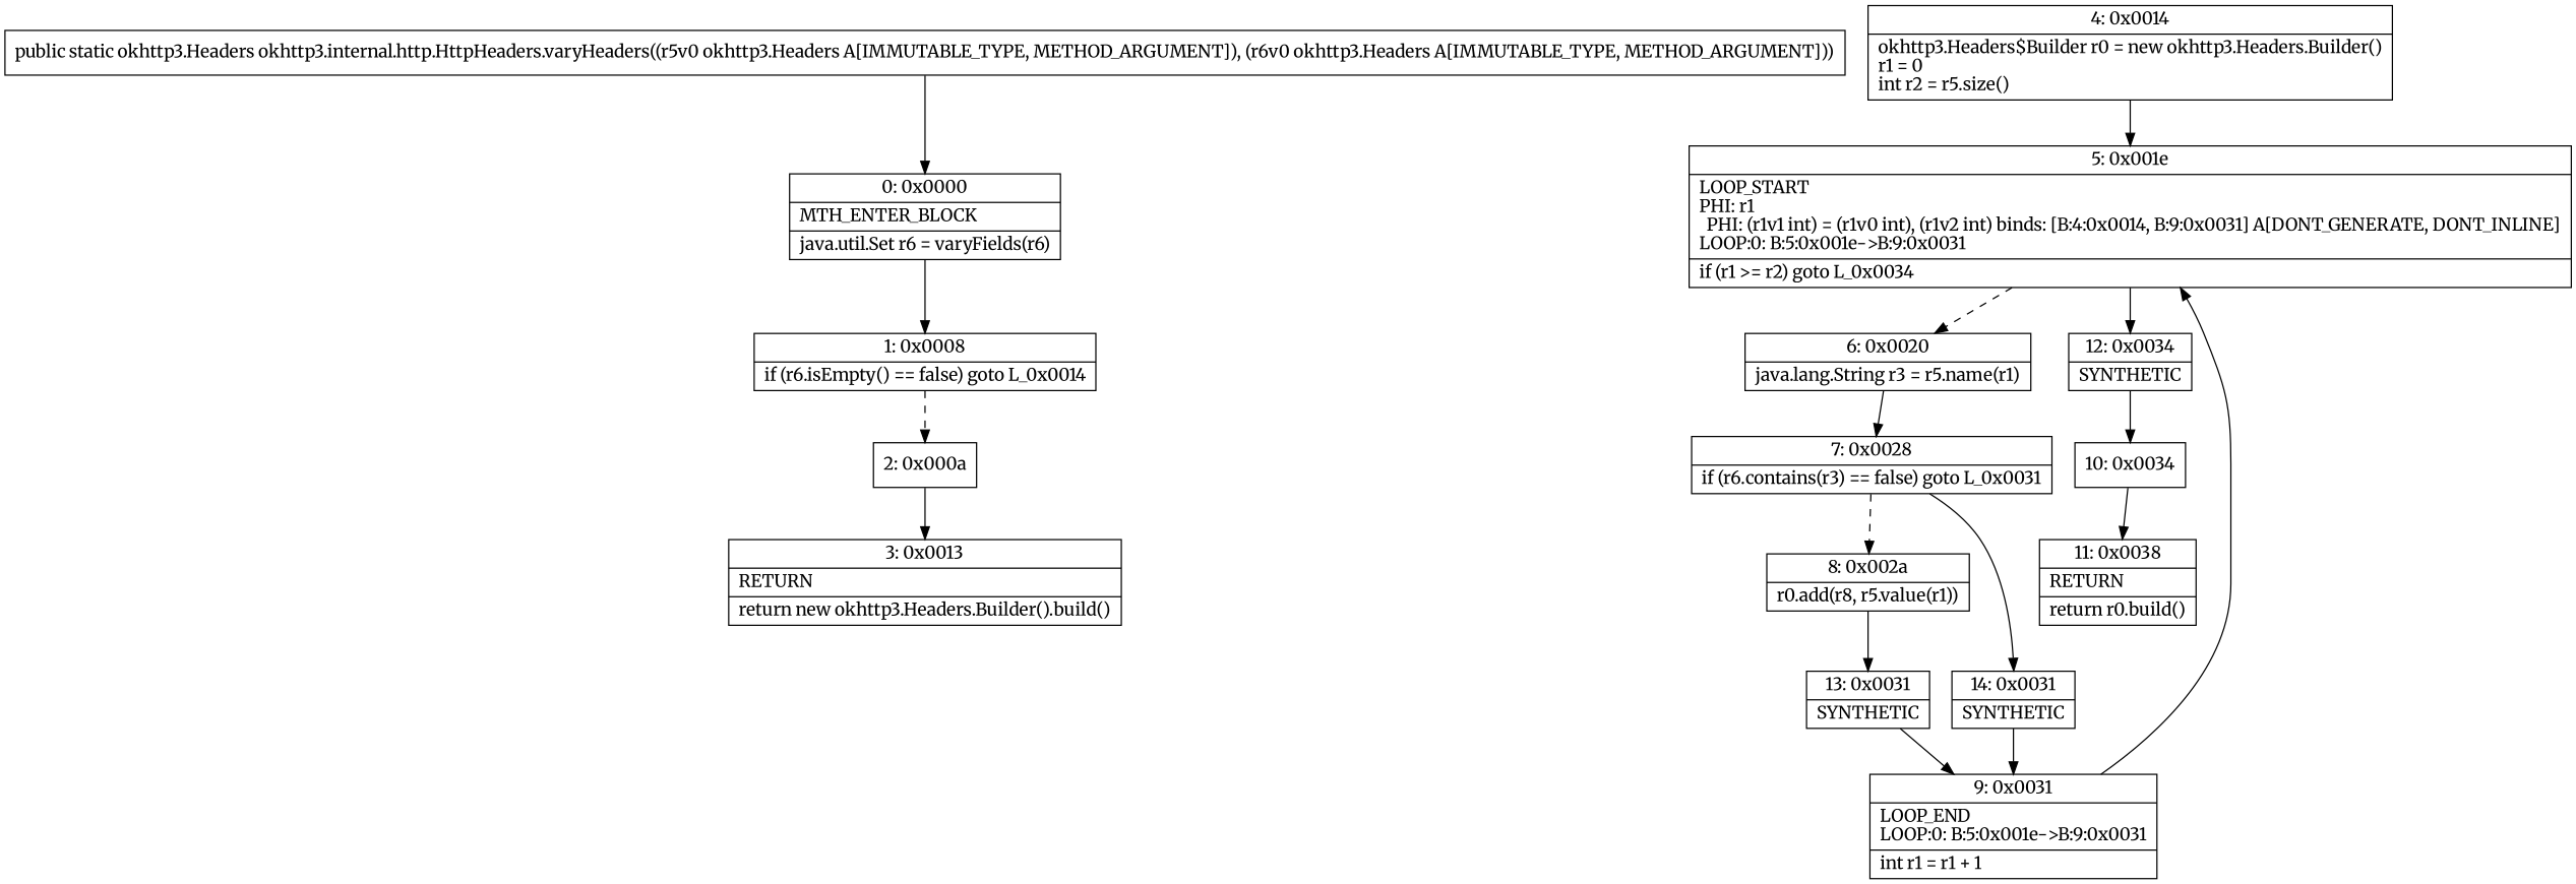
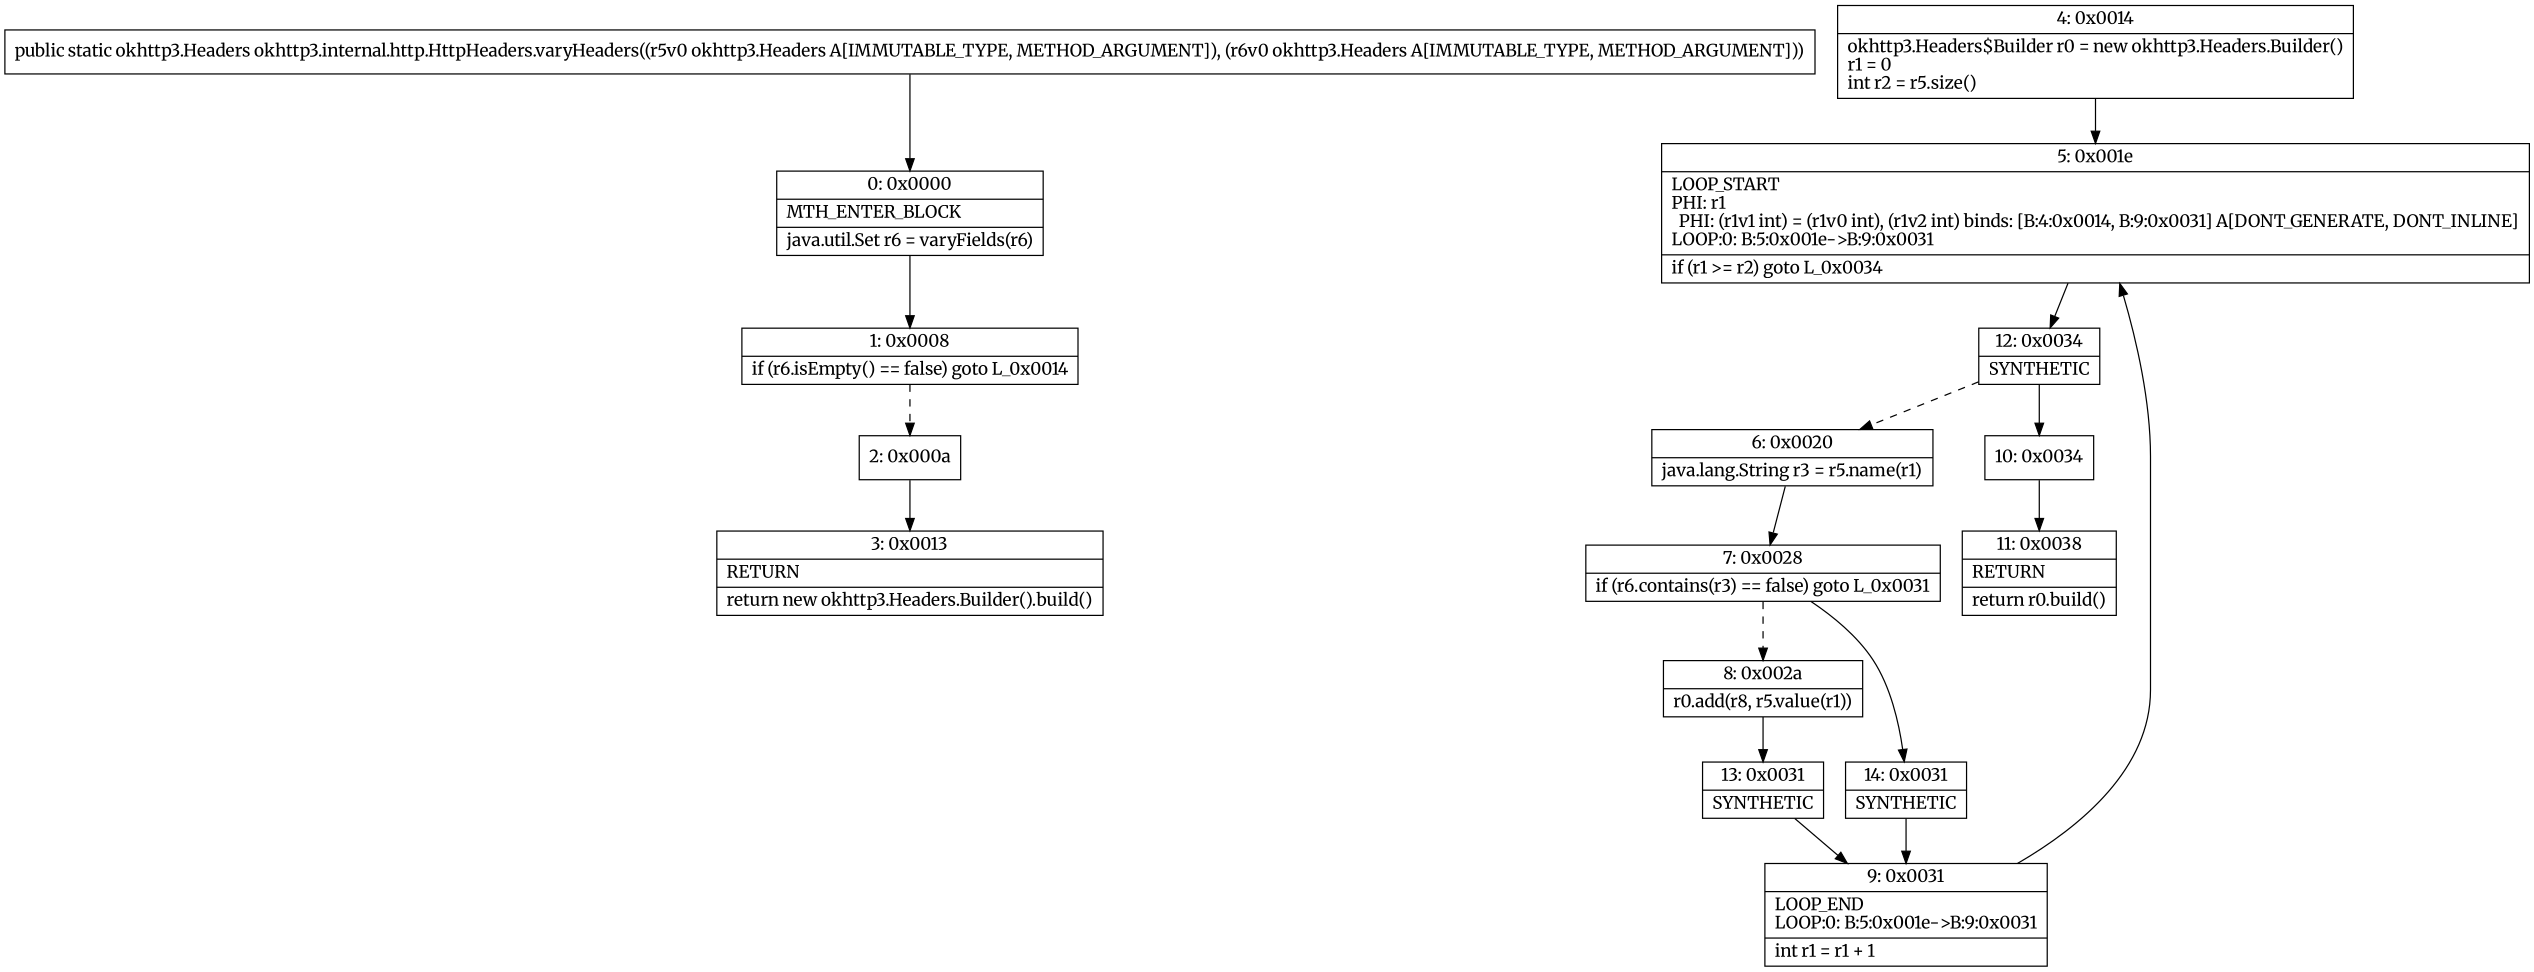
  digraph {
    fontname=Merriweather
    node [fontname=Merriweather shape=record]
    edge [fontname=Merriweather]
    n1 [label="{0\:\ 0x0000|MTH_ENTER_BLOCK\l|java.util.Set r6 = varyFields(r6)\l}"]
    n2 [label="{1\:\ 0x0008|if (r6.isEmpty() == false) goto L_0x0014\l}"]
    n3 [label="{2\:\ 0x000a}"]
    n4 [label="{3\:\ 0x0013|RETURN\l|return new okhttp3.Headers.Builder().build()\l}"]
    n5 [label="{4\:\ 0x0014|okhttp3.Headers$Builder r0 = new okhttp3.Headers.Builder()\lr1 = 0\lint r2 = r5.size()\l}"]
    n6 [label="{5\:\ 0x001e|LOOP_START\lPHI: r1 \l  PHI: (r1v1 int) = (r1v0 int), (r1v2 int) binds: [B:4:0x0014, B:9:0x0031] A[DONT_GENERATE, DONT_INLINE]\lLOOP:0: B:5:0x001e\-\>B:9:0x0031\l|if (r1 \>= r2) goto L_0x0034\l}"]
    n7 [label="{6\:\ 0x0020|java.lang.String r3 = r5.name(r1)\l}"]
    n8 [label="{12\:\ 0x0034|SYNTHETIC\l}"]
    n9 [label="{7\:\ 0x0028|if (r6.contains(r3) == false) goto L_0x0031\l}"]
    n10 [label="{10\:\ 0x0034}"]
    n11 [label="{8\:\ 0x002a|r0.add(r8, r5.value(r1))\l}"]
    n12 [label="{14\:\ 0x0031|SYNTHETIC\l}"]
    n13 [label="{13\:\ 0x0031|SYNTHETIC\l}"]
    n14 [label="{9\:\ 0x0031|LOOP_END\lLOOP:0: B:5:0x001e\-\>B:9:0x0031\l|int r1 = r1 + 1\l}"]
    n15 [label="{11\:\ 0x0038|RETURN\l|return r0.build()\l}"]
    n16 [label="{public static okhttp3.Headers okhttp3.internal.http.HttpHeaders.varyHeaders((r5v0 okhttp3.Headers A[IMMUTABLE_TYPE, METHOD_ARGUMENT]), (r6v0 okhttp3.Headers A[IMMUTABLE_TYPE, METHOD_ARGUMENT])) }"]
    n1 -> n2
    n2 -> n3 [style=dashed]
    n3 -> n4
    n5 -> n6
-   n6 -> n7 [style=dashed]
+   n8 -> n7 [style=dashed]
    n6 -> n8
    n7 -> n9
    n8 -> n10
    n9 -> n11 [style=dashed]
    n9 -> n12
    n10 -> n15
    n11 -> n13
    n12 -> n14
    n13 -> n14
    n14 -> n6
    n16 -> n1
  }
